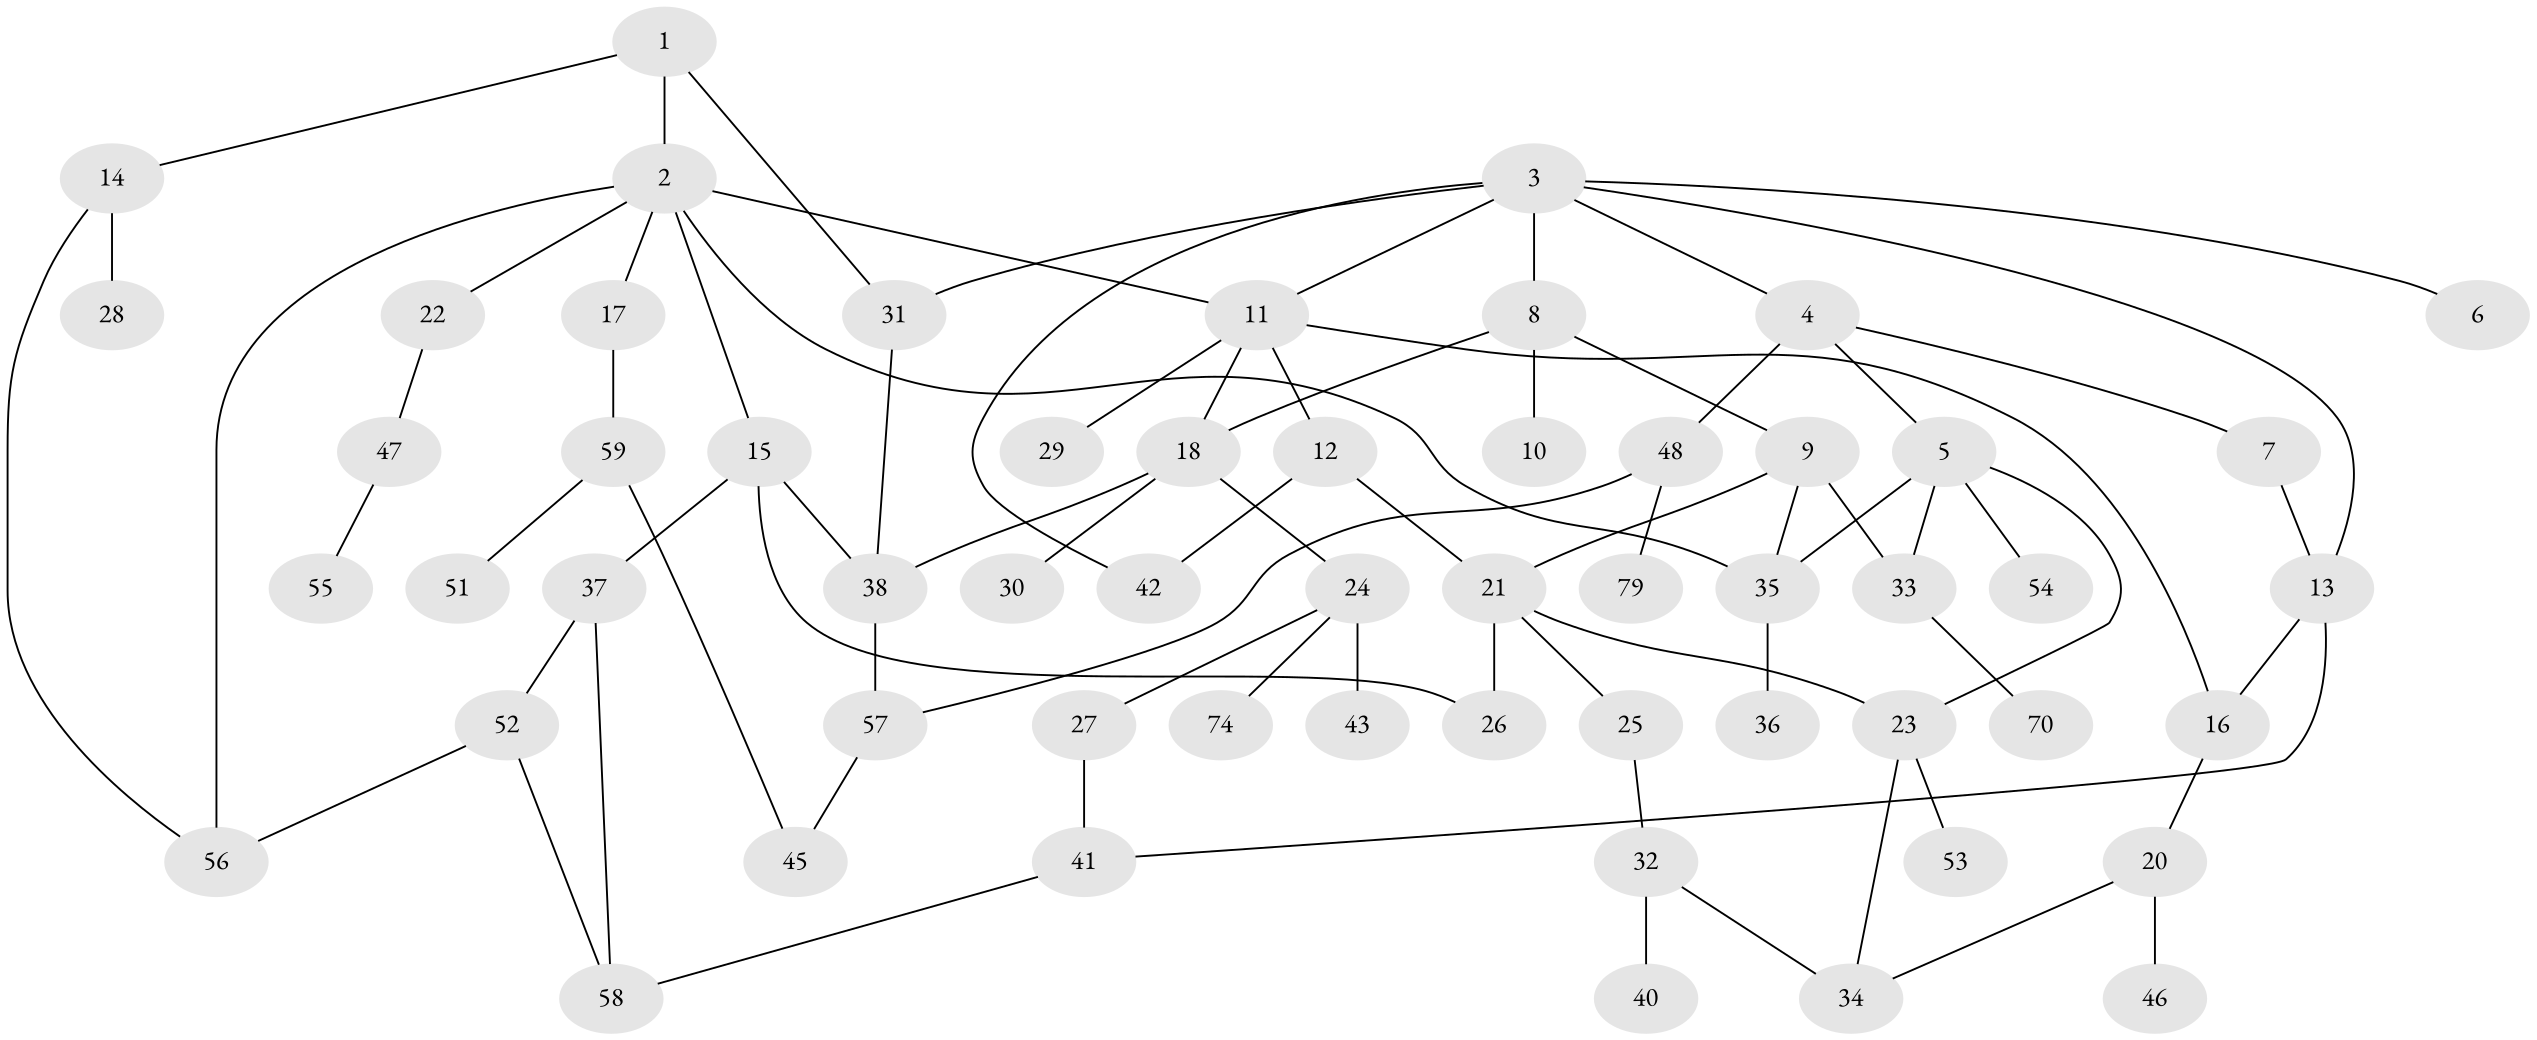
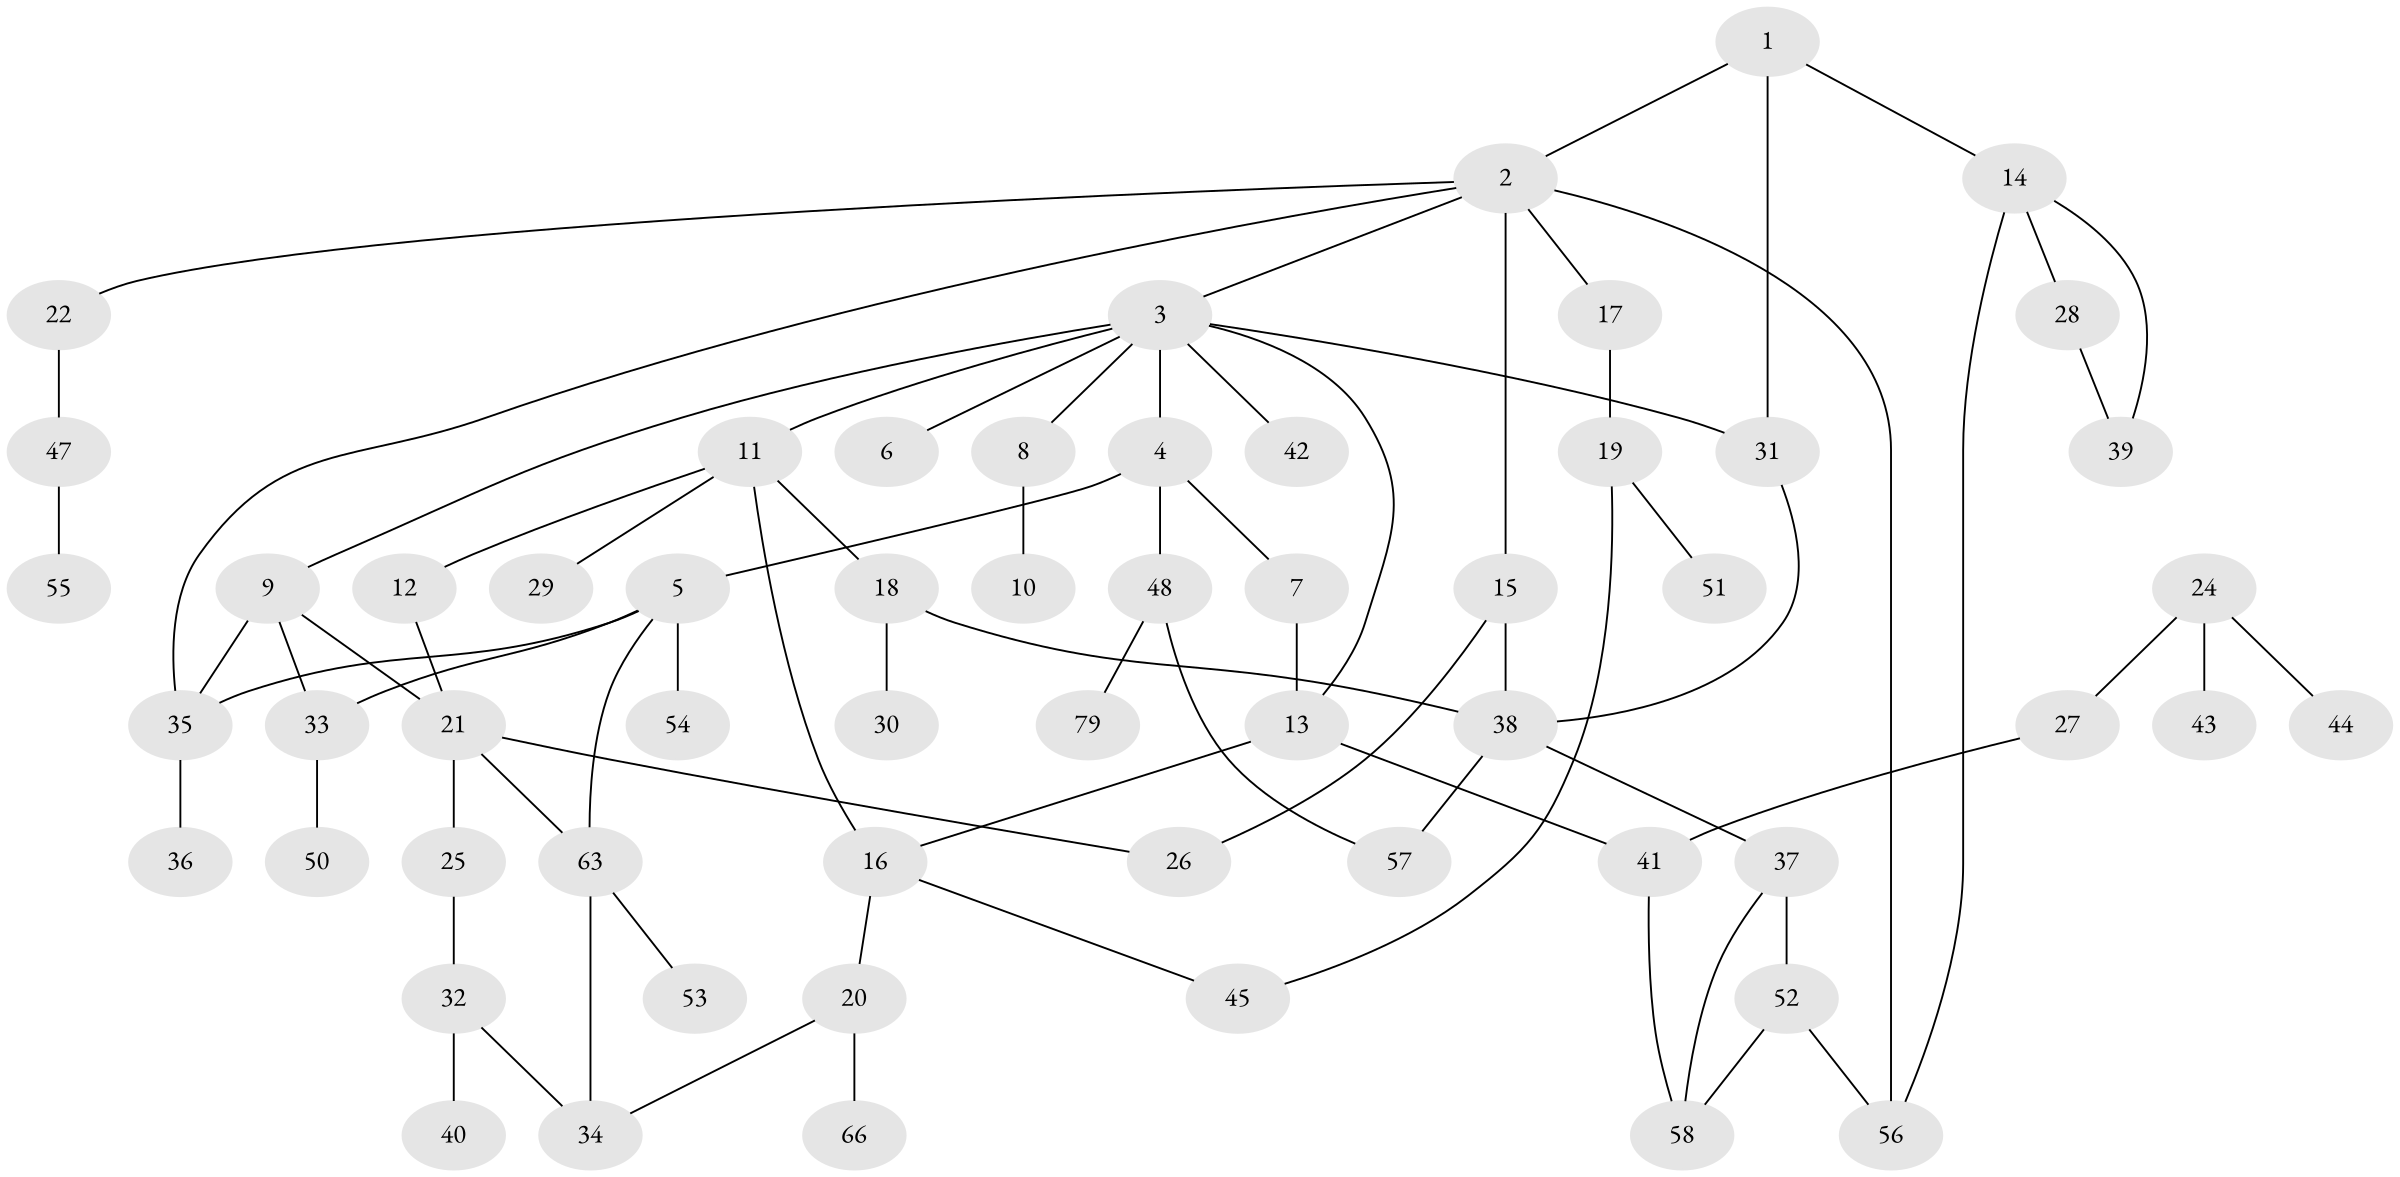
  graph {
    fontname="EB Garamond"
    node [color=gray90 fontname="EB Garamond" style=filled]
    edge [fontname="EB Garamond"]
    1
    2
    14
    31
    3
    15
    17
    22
    35
    56
    28
+   39
    38
    4
    6
    8
    9
    11
    13
    42
    26
    37
-   19 [label=59]
+   19
    47
    36
    5
    7
    48
    10
    18
    33
    21
    12
    16
    29
    41
-   23
+   23 [label=63]
    54
    57
    n40 [label=79]
    34
    53
-   50 [label=70]
+   50
    24
    30
    25
    20
    45
    58
    52
-   46
+   46 [label=66]
    51
    27
    43
-   44 [label=74]
+   44
    32
    55
    40
    1 -- 2
    1 -- 14
    1 -- 31
-   2 -- 11
+   2 -- 3
    2 -- 15
    2 -- 17
    2 -- 22
    2 -- 35
    2 -- 56
    14 -- 56
    14 -- 28
+   14 -- 39
    31 -- 38
    3 -- 31
    3 -- 4
    3 -- 6
    3 -- 8
-   8 -- 9
+   3 -- 9
    3 -- 11
    3 -- 13
    3 -- 42
    15 -- 38
    15 -- 26
-   15 -- 37
+   38 -- 37
    17 -- 19
    22 -- 47
    35 -- 36
+   28 -- 39
    38 -- 57
    4 -- 5
    4 -- 7
    4 -- 48
    8 -- 10
-   8 -- 18
    9 -- 35
    9 -- 33
    9 -- 21
    11 -- 18
    11 -- 12
    11 -- 16
    11 -- 29
    13 -- 16
    13 -- 41
    37 -- 58
    37 -- 52
    19 -- 45
    19 -- 51
    47 -- 55
    5 -- 35
    5 -- 33
    5 -- 23
    5 -- 54
    7 -- 13
    48 -- 57
    48 -- n40
    18 -- 38
-   18 -- 24
    18 -- 30
    33 -- 50
    21 -- 26
    21 -- 23
    21 -- 25
-   12 -- 42
    12 -- 21
    16 -- 20
-   57 -- 45
+   16 -- 45
    41 -- 58
    23 -- 34
    23 -- 53
    24 -- 27
    24 -- 43
    24 -- 44
    25 -- 32
    20 -- 34
    20 -- 46
    52 -- 56
    52 -- 58
    27 -- 41
    32 -- 34
    32 -- 40
  }
